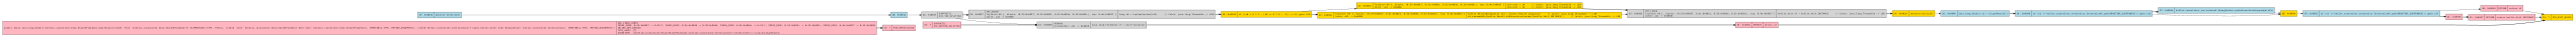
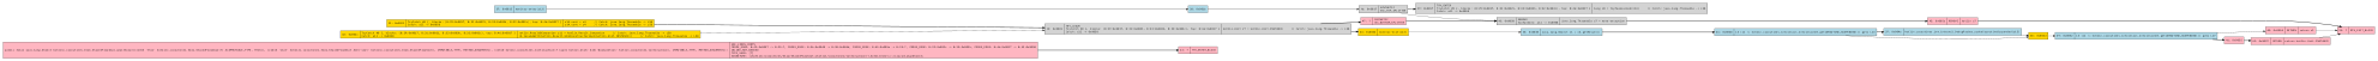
  digraph {
    fontname="IBM Plex Mono"
    rankdir=LR
    node [fillcolor=lightpink fontname="IBM Plex Mono" shape=record style=filled]
    edge [fontname="IBM Plex Mono" style=bold]
    n1 [label="{24\:\ ?|MTH_ENTER_BLOCK\l}"]
    n2 [fillcolor=lightblue label="{27\:\ 0x0015|monitor\-enter(r13)\l}"]
    n3 [fillcolor=lightblue label="{28\:\ 0x0016}"]
    n4 [fillcolor=lightgrey label="{46\:\ 0x0017|SYNTHETIC\lEXC_TOP_SPLITTER\l}"]
    n5 [fillcolor=lightgrey label="{29\:\ 0x0017|TRY_ENTER\lTryCatch #0 \{, blocks: (B:29:0x0017, B:31:0x0021, B:33:0x003b, B:32:0x002c), top: B:46:0x0017 \}\lCatch: all \-\> 0x0058\l|long r8 = tryPeekLocked(r14)     \/\/ Catch: java.lang.Throwable \-\> L58\l}"]
    n6 [fillcolor=lightgrey label="{43\:\ 0x0058|REMOVE\lExcHandler: all \-\> 0x0058\l|java.lang.Throwable r7 = move\-exception\l}"]
-   n7 [fillcolor=gold label="{30\:\ 0x001f|if ((r8 \> 0 ? 1 : (r8 == 0 ? 0 : \-1)) \>= 0) goto L20\l}"]
    n8 [label="{45\:\ 0x005a|REMOVE\l|kotlin r7\l}"]
    n9 [fillcolor=gold label="{31\:\ 0x0021|TryCatch #0 \{, blocks: (B:29:0x0017, B:31:0x0021, B:33:0x003b, B:32:0x002c), top: B:46:0x0017 \}\lCatch: all \-\> 0x0058\l|r14.cont = r4     \/\/ Catch: java.lang.Throwable \-\> L58\lr14.cont = r4     \/\/ Catch: java.lang.Throwable \-\> L58\l}"]
    n10 [fillcolor=gold label="{32\:\ 0x002c|TryCatch #0 \{, blocks: (B:29:0x0017, B:31:0x0021, B:33:0x003b, B:32:0x002c), top: B:46:0x0017 \}\lCatch: all \-\> 0x0058\l|kotlin.Result$Companion r11 = kotlin.Result.Companion     \/\/ Catch: java.lang.Throwable \-\> L58\lr4.resumeWith(kotlin.Result.m144constructorimpl(kotlin.Unit.INSTANCE))     \/\/ Catch: java.lang.Throwable \-\> L58\l}"]
    n11 [fillcolor=lightgrey label="{33\:\ 0x003b|TRY_LEAVE\lTryCatch #0 \{, blocks: (B:29:0x0017, B:31:0x0021, B:33:0x003b, B:32:0x002c), top: B:46:0x0017 \}\lCatch: all \-\> 0x0058\l|kotlin.Unit r7 = kotlin.Unit.INSTANCE     \/\/ Catch: java.lang.Throwable \-\> L58\l}"]
    n12 [fillcolor=gold label="{34\:\ 0x003d|monitor\-exit(r13)\l}"]
    n13 [label="{47\:\ ?|SYNTHETIC\lEXC_BOTTOM_SPLITTER\l}"]
    n14 [fillcolor=lightblue label="{35\:\ 0x0040|java.lang.Object r1 = r3.getResult()\l}"]
    n15 [fillcolor=lightblue label="{36\:\ 0x0048|if (r1 != kotlin.coroutines.intrinsics.IntrinsicsKt.getCOROUTINE_SUSPENDED()) goto L13\l}"]
    n16 [fillcolor=lightblue label="{37\:\ 0x004a|kotlin.coroutines.jvm.internal.DebugProbes.probeCoroutineSuspended(r15)\l}"]
    n17 [fillcolor=gold label="{38\:\ 0x004d}"]
    n18 [fillcolor=lightblue label="{39\:\ 0x0052|if (r1 != kotlin.coroutines.intrinsics.IntrinsicsKt.getCOROUTINE_SUSPENDED()) goto L17\l}"]
    n19 [label="{40\:\ 0x0054|RETURN\l|return r1\l}"]
    n20 [label="{41\:\ 0x0055}"]
-   n21 [fillcolor=gold label="{25\:\ ?|MTH_EXIT_BLOCK\l}"]
+   n21 [label="{25\:\ ?|MTH_EXIT_BLOCK\l}"]
    n22 [label="{42\:\ 0x0057|RETURN\l|return kotlin.Unit.INSTANCE\l}"]
    n23 [label="{public final java.lang.Object kotlinx.coroutines.flow.SharedFlowImpl.awaitValue((r13v0 'this' kotlinx.coroutines.flow.SharedFlowImpl\<T\> A[IMMUTABLE_TYPE, THIS]), (r14v0 'slot' kotlinx.coroutines.flow.SharedFlowSlot A[D('slot' kotlinx.coroutines.flow.SharedFlowSlot), IMMUTABLE_TYPE, METHOD_ARGUMENT]), (r15v0 kotlin.coroutines.Continuation\<? super kotlin.Unit\> A[D('$completion' kotlin.coroutines.Continuation), IMMUTABLE_TYPE, METHOD_ARGUMENT]))  | USE_LINES_HINTS\lCROSS_EDGE: B:42:0x0057 \-\> B:25:?, CROSS_EDGE: B:36:0x0048 \-\> B:38:0x004d, CROSS_EDGE: B:45:0x005a \-\> B:25:?, CROSS_EDGE: B:32:0x002c \-\> B:33:0x003b, CROSS_EDGE: B:46:0x0017 \-\> B:43:0x0058\lINLINE_NOT_NEEDED\lTYPE_VARS: [T]\lSIGNATURE: (Lkotlinx\/coroutines\/flow\/SharedFlowSlot;Lkotlin\/coroutines\/Continuation\<\-Lkotlin\/Unit;\>;)Ljava\/lang\/Object;\l}"]
    n2 -> n3 [style=solid]
    n3 -> n4 [style=solid]
    n4 -> n5
    n4 -> n6 [style=solid]
-   n5 -> n7
    n6 -> n8
-   n7 -> n9 [style=solid]
-   n7 -> n10
    n8 -> n21
    n9 -> n11
    n10 -> n11 [style=solid]
    n11 -> n12
+   n11 -> n13
    n12 -> n14 [style=solid]
    n13 -> n6
    n14 -> n15
    n15 -> n16
    n15 -> n17 [style=solid]
    n16 -> n17 [style=solid]
    n17 -> n18 [style=solid]
    n18 -> n19 [style=solid]
    n18 -> n20
    n19 -> n21 [style=solid]
    n20 -> n22
    n22 -> n21 [style=solid]
    n23 -> n1
  }
